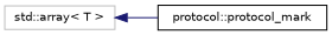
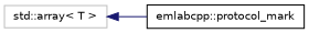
  digraph {
    rankdir=LR
    node [fillcolor=white fontname=Helvetica fontsize=10 shape=record style=filled]
    n1 [color=grey75 height=0.2 label="std::array\< T \>" width=0.4]
-   n2 [color=black height=0.2 label="protocol::protocol_mark" width=0.4]
+   n2 [color=black height=0.2 label="emlabcpp::protocol_mark" width=0.4]
    n1 -> n2 [color=midnightblue dir=back fontname=Helvetica fontsize=10 labelfontname=Helvetica labelfontsize=10 style=solid]
  }
